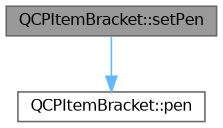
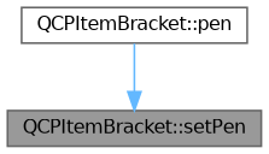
  digraph {
    rankdir=TB
    node [fontname=Helvetica fontsize=10 shape=box style=filled]
    n1 [color=gray40 fillcolor=grey60 fontcolor=black height=0.2 label="QCPItemBracket::setPen" width=0.4]
    n2 [color=grey40 fillcolor=white height=0.2 label="QCPItemBracket::pen" width=0.4]
-   n1 -> n2 [color=steelblue1 fontname=Helvetica fontsize=10 labelfontname=Helvetica labelfontsize=10 style=solid]
+   n2 -> n1 [color=steelblue1 fontname=Helvetica fontsize=10 labelfontname=Helvetica labelfontsize=10 style=solid]
  }
